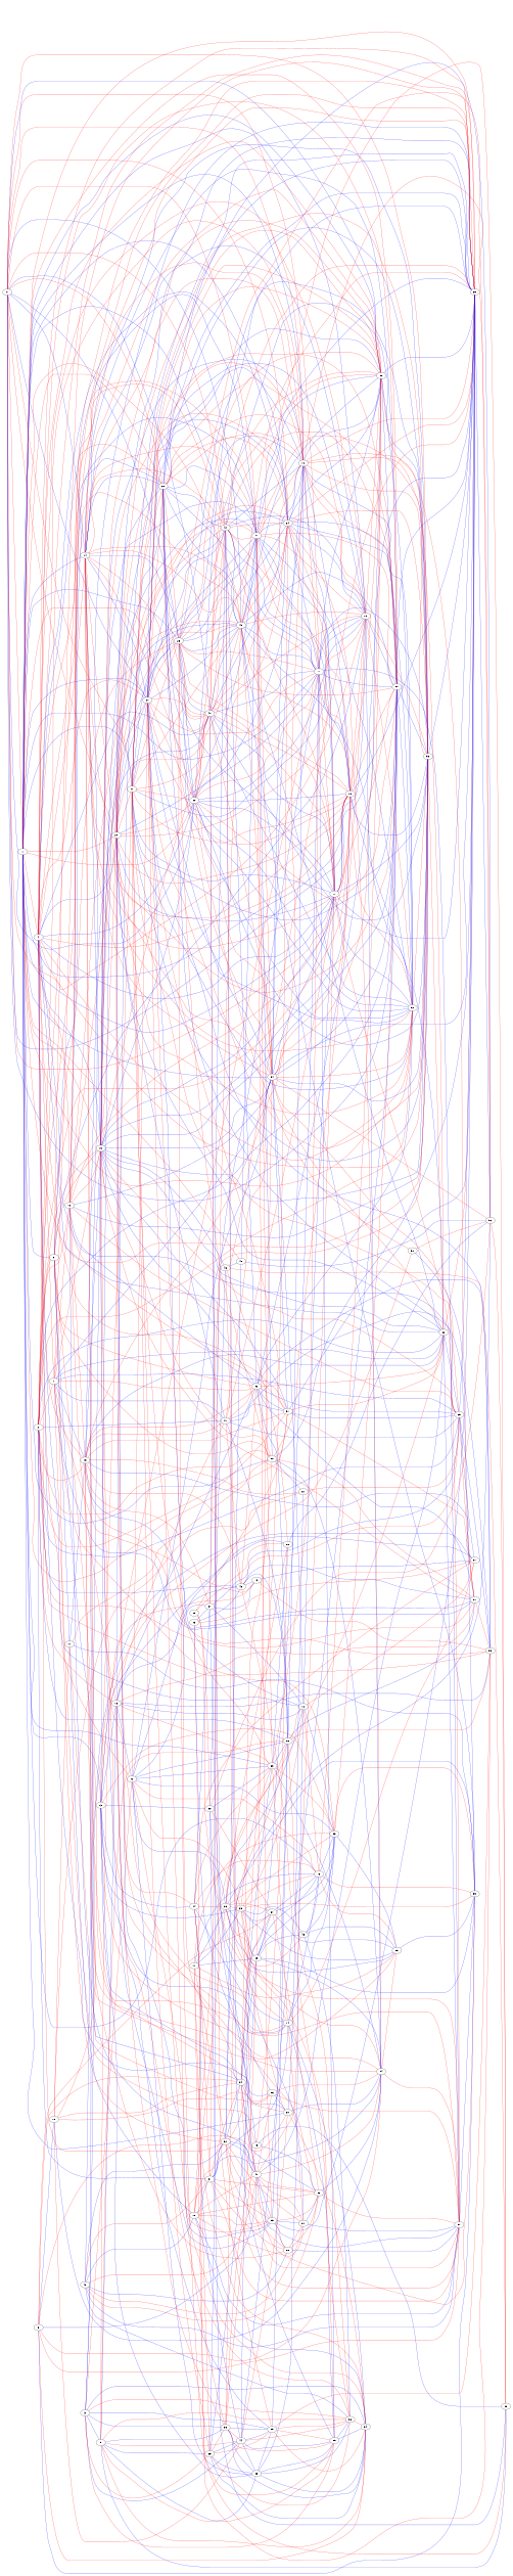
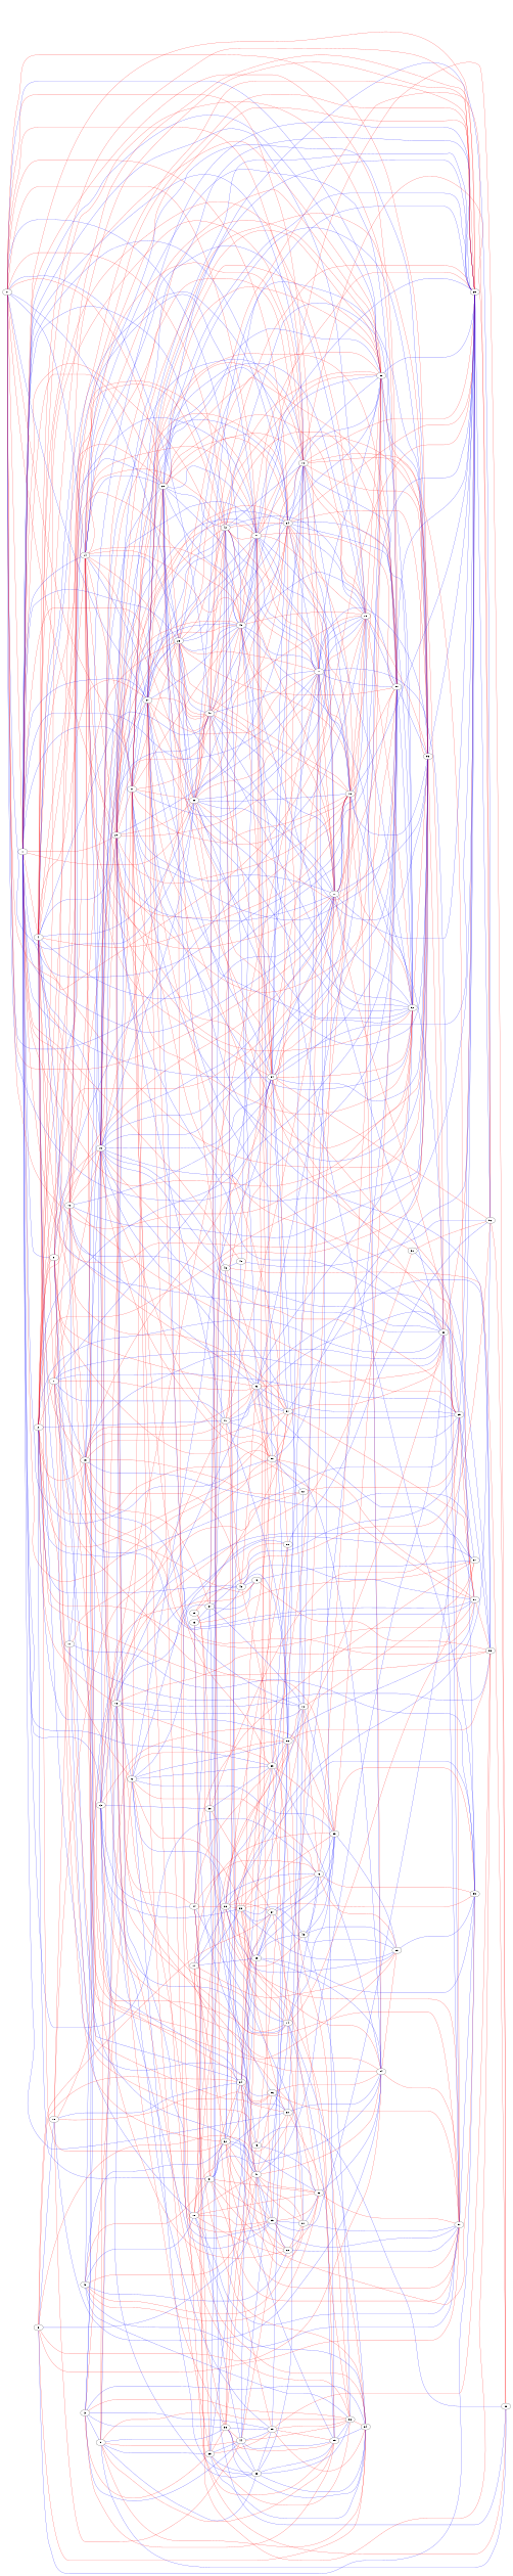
  digraph {
    rankdir=LR
    edge [arrowhead=both color=red]
    0
    1
    14
    20
    21
    27
    28
    29
    30
    40
    42
    45
    51
    64
    70
    71
    77
    78
    79
    80
    90
    92
    95
    4
    8
    13
    19
    48
    54
    57
    58
    60
    63
    69
    76
    68
    34
    41
    62
    82
    74
    55
    65
    35
    36
    93
    94
    72
    47
    96
    85
    50
    59
    52
    99
    98
    84
    91
    97
    7
    12
    15
    22
    32
    56
    11
    16
    83
    53
    24
    33
    38
    88
    46
    61
    66
    89
    81
    39
    43
    87
    86
    44
    75
    73
    37
    26
    67
    18
    31
    49
    2
    3
    9
    5
    6
    10
    17
    23
    25
    0 -> 1
    0 -> 14 [color=blue]
    0 -> 20
    0 -> 21
    0 -> 27 [color=blue]
    0 -> 28
    0 -> 29 [color=blue]
    0 -> 30 [color=blue]
    0 -> 40 [color=blue]
    0 -> 42
    0 -> 45 [color=blue]
    0 -> 51
    0 -> 64
    0 -> 70
    0 -> 71
    0 -> 77
    0 -> 78 [color=blue]
    0 -> 79
    0 -> 80 [color=blue]
    0 -> 90 [color=blue]
-   4 -> 92
+   0 -> 92
    0 -> 95
    1 -> 14 [color=blue]
    1 -> 20
    1 -> 21 [color=blue]
    1 -> 27 [color=blue]
    1 -> 28
    1 -> 29 [color=blue]
    1 -> 30
    1 -> 40
    1 -> 42 [color=blue]
    1 -> 45
    1 -> 64 [color=blue]
    1 -> 70 [color=blue]
    1 -> 71 [color=blue]
    1 -> 77 [color=blue]
    1 -> 78 [color=blue]
    1 -> 79 [color=blue]
    1 -> 80 [color=blue]
    1 -> 90
    1 -> 92
    1 -> 95
    1 -> 4
    1 -> 8 [color=blue]
    1 -> 13 [color=blue]
    1 -> 19
    1 -> 48
    1 -> 54 [color=blue]
    1 -> 57
    1 -> 58 [color=blue]
    1 -> 60 [color=blue]
    1 -> 63 [color=blue]
    1 -> 69
    1 -> 76 [color=blue]
    14 -> 20
+   14 -> 21
    14 -> 27 [color=blue]
    14 -> 28 [color=blue]
    14 -> 29 [color=blue]
    14 -> 30
    14 -> 40
    14 -> 42
    14 -> 45
    14 -> 51
    14 -> 70
    14 -> 71
    14 -> 77
    14 -> 78
    14 -> 79 [color=blue]
    14 -> 80
    14 -> 90 [color=blue]
    14 -> 92
    14 -> 95 [color=blue]
    14 -> 19 [color=blue]
    14 -> 54
    14 -> 69
    14 -> 68
    14 -> 34
    20 -> 21
    20 -> 27 [color=blue]
    20 -> 28
    20 -> 29 [color=blue]
    20 -> 30
    20 -> 40
    20 -> 42
    20 -> 45
    20 -> 51
    20 -> 64 [color=blue]
    20 -> 71 [color=blue]
    20 -> 77 [color=blue]
    20 -> 78
    20 -> 79
    20 -> 80
    20 -> 90
    20 -> 92
    20 -> 95
    20 -> 54
    20 -> 69 [color=blue]
    20 -> 41 [color=blue]
    20 -> 62 [color=blue]
    20 -> 82
    20 -> 74
    20 -> 55 [color=blue]
    21 -> 27 [color=blue]
    21 -> 28 [color=blue]
    21 -> 29
    21 -> 30
    21 -> 40
    21 -> 42 [color=blue]
    21 -> 45
    21 -> 51 [color=blue]
    21 -> 64
    21 -> 70
    21 -> 77 [color=blue]
    21 -> 78
    21 -> 79 [color=blue]
    21 -> 80
    21 -> 90 [color=blue]
    21 -> 92 [color=blue]
    21 -> 95 [color=blue]
    21 -> 63
    21 -> 65
    21 -> 35
    21 -> 36
    27 -> 28
    27 -> 29
    27 -> 30
    27 -> 40
    27 -> 42 [color=blue]
    27 -> 45 [color=blue]
    27 -> 51 [color=blue]
    27 -> 64 [color=blue]
    27 -> 70 [color=blue]
    27 -> 71
    27 -> 78
    27 -> 79 [color=blue]
    27 -> 80
    27 -> 90
    27 -> 92 [color=blue]
    27 -> 95
    27 -> 54 [color=blue]
    27 -> 57
    27 -> 69 [color=blue]
    27 -> 93 [color=blue]
    27 -> 94
    27 -> 72 [color=blue]
    27 -> 47
    28 -> 29
    28 -> 30 [color=blue]
    28 -> 40
    28 -> 42 [color=blue]
    28 -> 45 [color=blue]
    28 -> 51 [color=blue]
    28 -> 64
    28 -> 70
    28 -> 71 [color=blue]
    28 -> 77 [color=blue]
    28 -> 79
    28 -> 80 [color=blue]
    28 -> 90
    28 -> 92 [color=blue]
    28 -> 95 [color=blue]
    28 -> 54
    28 -> 69 [color=blue]
    28 -> 62 [color=blue]
    28 -> 96 [color=blue]
    29 -> 30 [color=blue]
    29 -> 40 [color=blue]
    29 -> 42
    29 -> 45 [color=blue]
    29 -> 51 [color=blue]
    29 -> 64 [color=blue]
-   29 -> 70 [color=blue]
    29 -> 71
    29 -> 77
    29 -> 78
    29 -> 80
    29 -> 90
    29 -> 92 [color=blue]
    29 -> 95 [color=blue]
    29 -> 58
    29 -> 96
    29 -> 85
    30 -> 40
    30 -> 42
    30 -> 45
    30 -> 51 [color=blue]
    30 -> 64
    30 -> 70 [color=blue]
    30 -> 71
    30 -> 77 [color=blue]
    30 -> 78 [color=blue]
    30 -> 79 [color=blue]
    30 -> 90
    30 -> 92 [color=blue]
    30 -> 95 [color=blue]
    30 -> 54
    30 -> 69 [color=blue]
    30 -> 50
    40 -> 42
    40 -> 45 [color=blue]
    40 -> 51
    40 -> 64
    40 -> 70 [color=blue]
    40 -> 71 [color=blue]
    40 -> 77 [color=blue]
    40 -> 78
    40 -> 79
    40 -> 80
    40 -> 92 [color=blue]
    40 -> 95 [color=blue]
    40 -> 54
    40 -> 69
    40 -> 47 [color=blue]
    40 -> 59
    42 -> 45 [color=blue]
    42 -> 51
    42 -> 64
    42 -> 70 [color=blue]
    42 -> 71 [color=blue]
    42 -> 77
    42 -> 78
    42 -> 79 [color=blue]
    42 -> 80
    42 -> 90
    42 -> 95 [color=blue]
    42 -> 60
    42 -> 85 [color=blue]
    42 -> 52 [color=blue]
    45 -> 51 [color=blue]
    45 -> 64
    45 -> 70
    45 -> 71 [color=blue]
    45 -> 77
    45 -> 78
    45 -> 79
    45 -> 80 [color=blue]
    45 -> 90 [color=blue]
    45 -> 92 [color=blue]
    45 -> 54
    45 -> 69
    45 -> 62 [color=blue]
    45 -> 99 [color=blue]
    51 -> 64 [color=blue]
    51 -> 70
    51 -> 71
    51 -> 77 [color=blue]
    51 -> 78 [color=blue]
    51 -> 79
    51 -> 80 [color=blue]
    51 -> 90
    51 -> 92 [color=blue]
    51 -> 95
    51 -> 54
    51 -> 58 [color=blue]
    51 -> 63
    51 -> 69 [color=blue]
    51 -> 55
    51 -> 98
    64 -> 70 [color=blue]
    64 -> 71 [color=blue]
    64 -> 77
    64 -> 78
    64 -> 79 [color=blue]
    64 -> 80 [color=blue]
    64 -> 90 [color=blue]
    64 -> 92 [color=blue]
    64 -> 95
    64 -> 69
    64 -> 84
    70 -> 71
    70 -> 77 [color=blue]
    70 -> 78 [color=blue]
    70 -> 79
    70 -> 80 [color=blue]
    70 -> 90
    70 -> 92 [color=blue]
    70 -> 95
    70 -> 96
    70 -> 91
    71 -> 77
    71 -> 78 [color=blue]
    71 -> 79 [color=blue]
    71 -> 80 [color=blue]
    71 -> 90 [color=blue]
    71 -> 95 [color=blue]
    71 -> 85 [color=blue]
    71 -> 97 [color=blue]
    77 -> 78
    77 -> 79 [color=blue]
    77 -> 80 [color=blue]
    77 -> 90
    77 -> 92 [color=blue]
    77 -> 95 [color=blue]
    77 -> 97
    78 -> 79
    78 -> 80
    78 -> 90
    78 -> 92
    78 -> 95 [color=blue]
    79 -> 80
    79 -> 90 [color=blue]
    79 -> 92
    79 -> 95
    79 -> 84 [color=blue]
    80 -> 90 [color=blue]
    80 -> 92 [color=blue]
    80 -> 95
    90 -> 92 [color=blue]
    90 -> 95 [color=blue]
    92 -> 95
    95 -> 62
    4 -> 14
    4 -> 20 [color=blue]
    4 -> 27
    4 -> 28
    4 -> 30 [color=blue]
    4 -> 40 [color=blue]
    4 -> 45
    4 -> 51 [color=blue]
    4 -> 64 [color=blue]
    4 -> 70
    4 -> 77 [color=blue]
    4 -> 78
    4 -> 79
    4 -> 80
    4 -> 90
    4 -> 95
    4 -> 19 [color=blue]
    4 -> 57
    4 -> 69
    4 -> 62 [color=blue]
    4 -> 65 [color=blue]
    4 -> 72 [color=blue]
    4 -> 7
    4 -> 12
    4 -> 15
    4 -> 22
    4 -> 32
    4 -> 56 [color=blue]
    8 -> 29
    8 -> 51 [color=blue]
    8 -> 79 [color=blue]
    8 -> 19
    8 -> 58
    8 -> 69
    8 -> 34 [color=blue]
    8 -> 52
    8 -> 84
    8 -> 32
    8 -> 11 [color=blue]
    13 -> 21
    13 -> 51 [color=blue]
    13 -> 71
    13 -> 34 [color=blue]
    13 -> 74 [color=blue]
    13 -> 84
    13 -> 16 [color=blue]
    13 -> 83
    13 -> 53 [color=blue]
    13 -> 24 [color=blue]
    13 -> 33 [color=blue]
    13 -> 38 [color=blue]
    13 -> 88 [color=blue]
    19 -> 20
    19 -> 27
    19 -> 28 [color=blue]
    19 -> 30 [color=blue]
    19 -> 40
    19 -> 45 [color=blue]
    19 -> 51 [color=blue]
    19 -> 64
    19 -> 70 [color=blue]
    19 -> 77 [color=blue]
    19 -> 78 [color=blue]
    19 -> 80
    19 -> 90 [color=blue]
    19 -> 95 [color=blue]
    19 -> 54 [color=blue]
    19 -> 57 [color=blue]
    19 -> 58
    19 -> 62 [color=blue]
    19 -> 55 [color=blue]
    19 -> 65
    19 -> 52 [color=blue]
    19 -> 91
    19 -> 97
    19 -> 24
    19 -> 46 [color=blue]
    48 -> 51 [color=blue]
    48 -> 96 [color=blue]
    54 -> 64 [color=blue]
    54 -> 70 [color=blue]
    54 -> 77 [color=blue]
    54 -> 78
    54 -> 80
    54 -> 90 [color=blue]
    54 -> 92
    54 -> 95 [color=blue]
    54 -> 57 [color=blue]
    54 -> 69 [color=blue]
    54 -> 62
    54 -> 65
    54 -> 72 [color=blue]
    54 -> 96
    57 -> 69 [color=blue]
    57 -> 62
    57 -> 65 [color=blue]
    57 -> 91
    58 -> 79
    58 -> 69 [color=blue]
    58 -> 84 [color=blue]
    58 -> 91
    58 -> 61 [color=blue]
    60 -> 94
    60 -> 84 [color=blue]
    60 -> 61 [color=blue]
    63 -> 71
    63 -> 74
    63 -> 84 [color=blue]
    63 -> 83
    63 -> 88 [color=blue]
    63 -> 66 [color=blue]
    69 -> 70
    69 -> 77 [color=blue]
    69 -> 78 [color=blue]
    69 -> 80 [color=blue]
    69 -> 90 [color=blue]
    69 -> 95 [color=blue]
    69 -> 96 [color=blue]
    76 -> 80
    76 -> 99
    76 -> 83 [color=blue]
    76 -> 89
    68 -> 82
    68 -> 97 [color=blue]
    68 -> 81
    34 -> 64
    34 -> 58
    34 -> 60 [color=blue]
    34 -> 63 [color=blue]
    34 -> 82 [color=blue]
    34 -> 47
    34 -> 97
    34 -> 56
    34 -> 39 [color=blue]
    41 -> 70
    41 -> 77
    41 -> 57 [color=blue]
    41 -> 65 [color=blue]
    41 -> 93 [color=blue]
    41 -> 52
    41 -> 66 [color=blue]
    41 -> 43
    62 -> 70
    62 -> 78 [color=blue]
    62 -> 69
    62 -> 65 [color=blue]
    62 -> 97 [color=blue]
    82 -> 84 [color=blue]
    82 -> 97
    74 -> 76 [color=blue]
    74 -> 94 [color=blue]
    74 -> 85 [color=blue]
    74 -> 83 [color=blue]
    74 -> 81
    74 -> 87
    55 -> 69 [color=blue]
    55 -> 68
    55 -> 82
    55 -> 97 [color=blue]
    55 -> 66 [color=blue]
    55 -> 81 [color=blue]
    65 -> 69 [color=blue]
    65 -> 93 [color=blue]
    65 -> 91
    65 -> 87 [color=blue]
    35 -> 71 [color=blue]
    35 -> 36
    35 -> 94 [color=blue]
    35 -> 59
    35 -> 53 [color=blue]
    35 -> 39 [color=blue]
    35 -> 86
    35 -> 44 [color=blue]
    36 -> 94 [color=blue]
    36 -> 85
    36 -> 59 [color=blue]
    36 -> 53 [color=blue]
    36 -> 66
    36 -> 39
    36 -> 44
    36 -> 75
    72 -> 77 [color=blue]
    72 -> 76
    72 -> 83 [color=blue]
    72 -> 87
    47 -> 77
    47 -> 68 [color=blue]
    47 -> 62 [color=blue]
    47 -> 82
    47 -> 55 [color=blue]
    47 -> 99
    47 -> 84
    47 -> 56
    47 -> 81
    96 -> 98
    85 -> 94 [color=blue]
    85 -> 86 [color=blue]
    50 -> 96
    50 -> 99 [color=blue]
    59 -> 93
    59 -> 94
    59 -> 85
    59 -> 66 [color=blue]
    59 -> 86
    52 -> 92 [color=blue]
    52 -> 57 [color=blue]
    52 -> 58
    52 -> 69 [color=blue]
    52 -> 62
    52 -> 65 [color=blue]
    52 -> 93 [color=blue]
    52 -> 91 [color=blue]
    52 -> 66 [color=blue]
    84 -> 97
    84 -> 89
    91 -> 93
    97 -> 99 [color=blue]
    7 -> 19
    7 -> 54 [color=blue]
    7 -> 69
    7 -> 41 [color=blue]
    7 -> 62 [color=blue]
    7 -> 65 [color=blue]
    7 -> 52
    7 -> 91 [color=blue]
    7 -> 12
    7 -> 15 [color=blue]
    7 -> 83
    7 -> 75
    7 -> 73
    12 -> 20
    12 -> 28 [color=blue]
    12 -> 45
    12 -> 70
    12 -> 78
    12 -> 95 [color=blue]
    12 -> 19
    12 -> 54 [color=blue]
    12 -> 57
    12 -> 69
    12 -> 65
    12 -> 47 [color=blue]
    12 -> 52 [color=blue]
    12 -> 15
    12 -> 16
    15 -> 19 [color=blue]
    15 -> 54
    15 -> 57
    15 -> 69 [color=blue]
    15 -> 41
    15 -> 62 [color=blue]
    15 -> 74
    15 -> 93
    15 -> 52
    15 -> 91 [color=blue]
    15 -> 61
    15 -> 89
    15 -> 43
    15 -> 87 [color=blue]
    15 -> 37
    22 -> 27
    22 -> 54 [color=blue]
    22 -> 63 [color=blue]
    22 -> 76
    22 -> 55
    22 -> 83 [color=blue]
    22 -> 53 [color=blue]
    22 -> 33
    22 -> 66 [color=blue]
    22 -> 87 [color=blue]
    22 -> 37 [color=blue]
    22 -> 26 [color=blue]
    32 -> 48 [color=blue]
    32 -> 68
    32 -> 34 [color=blue]
    32 -> 55
    32 -> 47 [color=blue]
    32 -> 96 [color=blue]
    32 -> 84 [color=blue]
    32 -> 97
    32 -> 81
    32 -> 67
    56 -> 60 [color=blue]
    56 -> 84
    56 -> 97
    11 -> 58
    11 -> 60
    11 -> 99 [color=blue]
    11 -> 15 [color=blue]
    11 -> 18 [color=blue]
    16 -> 63
    16 -> 69 [color=blue]
    16 -> 41
    16 -> 36
    16 -> 93 [color=blue]
    16 -> 72 [color=blue]
    16 -> 59 [color=blue]
    16 -> 52 [color=blue]
    16 -> 91
    16 -> 22 [color=blue]
    16 -> 43 [color=blue]
    16 -> 86
    83 -> 90
    83 -> 99
    83 -> 89 [color=blue]
    53 -> 94 [color=blue]
    53 -> 72 [color=blue]
    53 -> 85 [color=blue]
    53 -> 59 [color=blue]
    53 -> 86 [color=blue]
    24 -> 63
    24 -> 76
    24 -> 94
    24 -> 81 [color=blue]
    24 -> 87
    24 -> 44 [color=blue]
    24 -> 37 [color=blue]
    24 -> 26
    24 -> 31
    33 -> 63
    33 -> 76
    33 -> 74
    33 -> 72
    33 -> 99
    33 -> 89 [color=blue]
    33 -> 39
    33 -> 86
    33 -> 67 [color=blue]
    33 -> 49 [color=blue]
    38 -> 63 [color=blue]
    38 -> 96
    38 -> 98 [color=blue]
    38 -> 46 [color=blue]
    38 -> 75 [color=blue]
    38 -> 67
    88 -> 96 [color=blue]
    46 -> 48 [color=blue]
    46 -> 69
    46 -> 98
    46 -> 84
    46 -> 88
    61 -> 65
    66 -> 70 [color=blue]
    66 -> 93
    66 -> 72
    66 -> 91 [color=blue]
    66 -> 86
    89 -> 99 [color=blue]
    81 -> 82 [color=blue]
    81 -> 97 [color=blue]
    39 -> 54
    39 -> 76 [color=blue]
    39 -> 99 [color=blue]
    39 -> 84 [color=blue]
    39 -> 83 [color=blue]
    39 -> 67 [color=blue]
    39 -> 49 [color=blue]
    43 -> 65
    43 -> 85
    43 -> 52
    43 -> 91 [color=blue]
    43 -> 66 [color=blue]
    43 -> 73 [color=blue]
    86 -> 94
    44 -> 71 [color=blue]
    44 -> 90 [color=blue]
    44 -> 60
    44 -> 85 [color=blue]
    44 -> 59 [color=blue]
    44 -> 53 [color=blue]
    44 -> 86
    75 -> 82 [color=blue]
    75 -> 98 [color=blue]
    75 -> 88
    73 -> 93
    73 -> 87 [color=blue]
    37 -> 42 [color=blue]
    37 -> 95
    37 -> 74 [color=blue]
    37 -> 65 [color=blue]
    37 -> 72 [color=blue]
    37 -> 73 [color=blue]
    26 -> 74
    26 -> 72 [color=blue]
    26 -> 99 [color=blue]
    26 -> 83
    26 -> 33
    26 -> 88
    26 -> 66
    26 -> 89 [color=blue]
    26 -> 39 [color=blue]
    26 -> 67
    26 -> 49
    67 -> 76 [color=blue]
    67 -> 82
    67 -> 83 [color=blue]
    67 -> 89 [color=blue]
    18 -> 62
    18 -> 82
    18 -> 55
    18 -> 94 [color=blue]
    18 -> 47
    18 -> 97 [color=blue]
    18 -> 32
    18 -> 81
    18 -> 26
    18 -> 31 [color=blue]
    31 -> 45
    31 -> 68
    31 -> 34
    31 -> 82
    31 -> 74 [color=blue]
    31 -> 55
    31 -> 47 [color=blue]
    31 -> 97
    31 -> 32 [color=blue]
    49 -> 76 [color=blue]
    49 -> 83 [color=blue]
    49 -> 89 [color=blue]
    49 -> 86 [color=blue]
    2 -> 42
    2 -> 51
    2 -> 78
    2 -> 90 [color=blue]
    2 -> 92
    2 -> 8
    2 -> 19
    2 -> 57
    2 -> 58
    2 -> 69
    2 -> 41 [color=blue]
    2 -> 62 [color=blue]
    2 -> 65 [color=blue]
    2 -> 93
    2 -> 91
    2 -> 7
    2 -> 12
    2 -> 15
    2 -> 16
    2 -> 66 [color=blue]
    2 -> 43 [color=blue]
    2 -> 31 [color=blue]
    3 -> 40 [color=blue]
    3 -> 35
    3 -> 36 [color=blue]
    3 -> 94 [color=blue]
    3 -> 85
    3 -> 59 [color=blue]
    3 -> 22
    3 -> 87 [color=blue]
    3 -> 86
    3 -> 44 [color=blue]
    3 -> 9 [color=blue]
    9 -> 35 [color=blue]
    9 -> 36 [color=blue]
    9 -> 94
    9 -> 85
    9 -> 50
    9 -> 98 [color=blue]
    9 -> 16 [color=blue]
    9 -> 53 [color=blue]
    9 -> 66
    9 -> 86
    9 -> 44
    5 -> 19 [color=blue]
    5 -> 68 [color=blue]
    5 -> 82
    5 -> 47
    5 -> 97 [color=blue]
    5 -> 32 [color=blue]
    5 -> 81
    5 -> 86 [color=blue]
    5 -> 18 [color=blue]
    5 -> 31
    6 -> 60
    6 -> 34
    6 -> 94
    6 -> 47 [color=blue]
    6 -> 99 [color=blue]
    6 -> 84
    6 -> 97
    6 -> 67
    6 -> 10 [color=blue]
-   10 -> 34
+   10 -> 34 [color=blue]
    10 -> 84 [color=blue]
    10 -> 56
    10 -> 11
    10 -> 61
    10 -> 44
    10 -> 73
    17 -> 76 [color=blue]
    17 -> 35
    17 -> 93
    17 -> 32
    17 -> 83
    17 -> 33 [color=blue]
    17 -> 89
    17 -> 39 [color=blue]
    17 -> 26 [color=blue]
    23 -> 98
    23 -> 56 [color=blue]
    23 -> 43 [color=blue]
    23 -> 87
    23 -> 37 [color=blue]
    25 -> 57
    25 -> 97
    25 -> 38
    25 -> 88
  }
